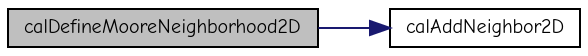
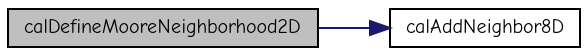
  digraph {
    rankdir=LR
    fontname="Comic Neue"
    node [color=black fontname="Comic Neue" fontsize=10 shape=record style=filled]
    n1 [fillcolor=grey75 fontcolor=black height=0.2 label=calDefineMooreNeighborhood2D width=0.4]
-   n2 [fillcolor=white height=0.2 label=calAddNeighbor2D width=0.4]
+   n2 [fillcolor=white height=0.2 label=calAddNeighbor8D width=0.4]
    n1 -> n2 [color=midnightblue fontname="Comic Neue" fontsize=10 labelfontname=Helvetica labelfontsize=10 style=solid]
  }
